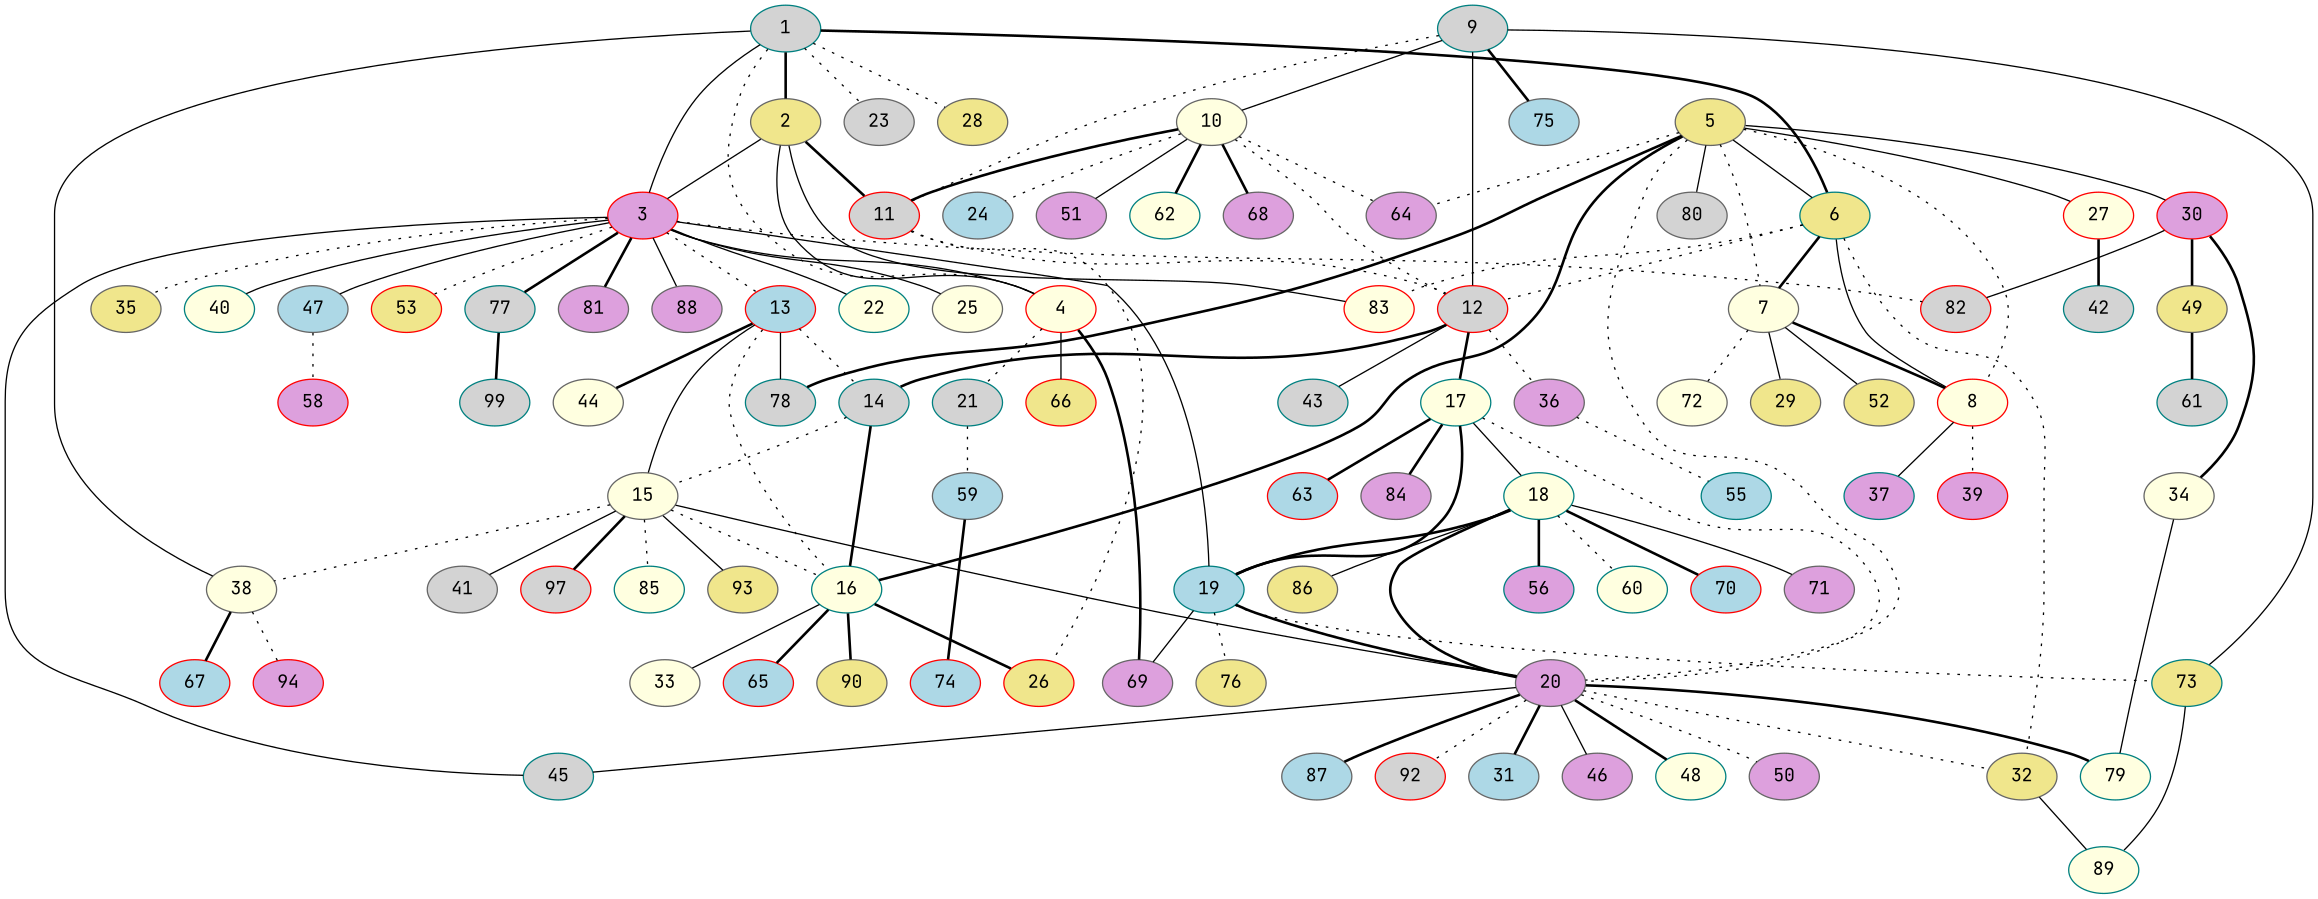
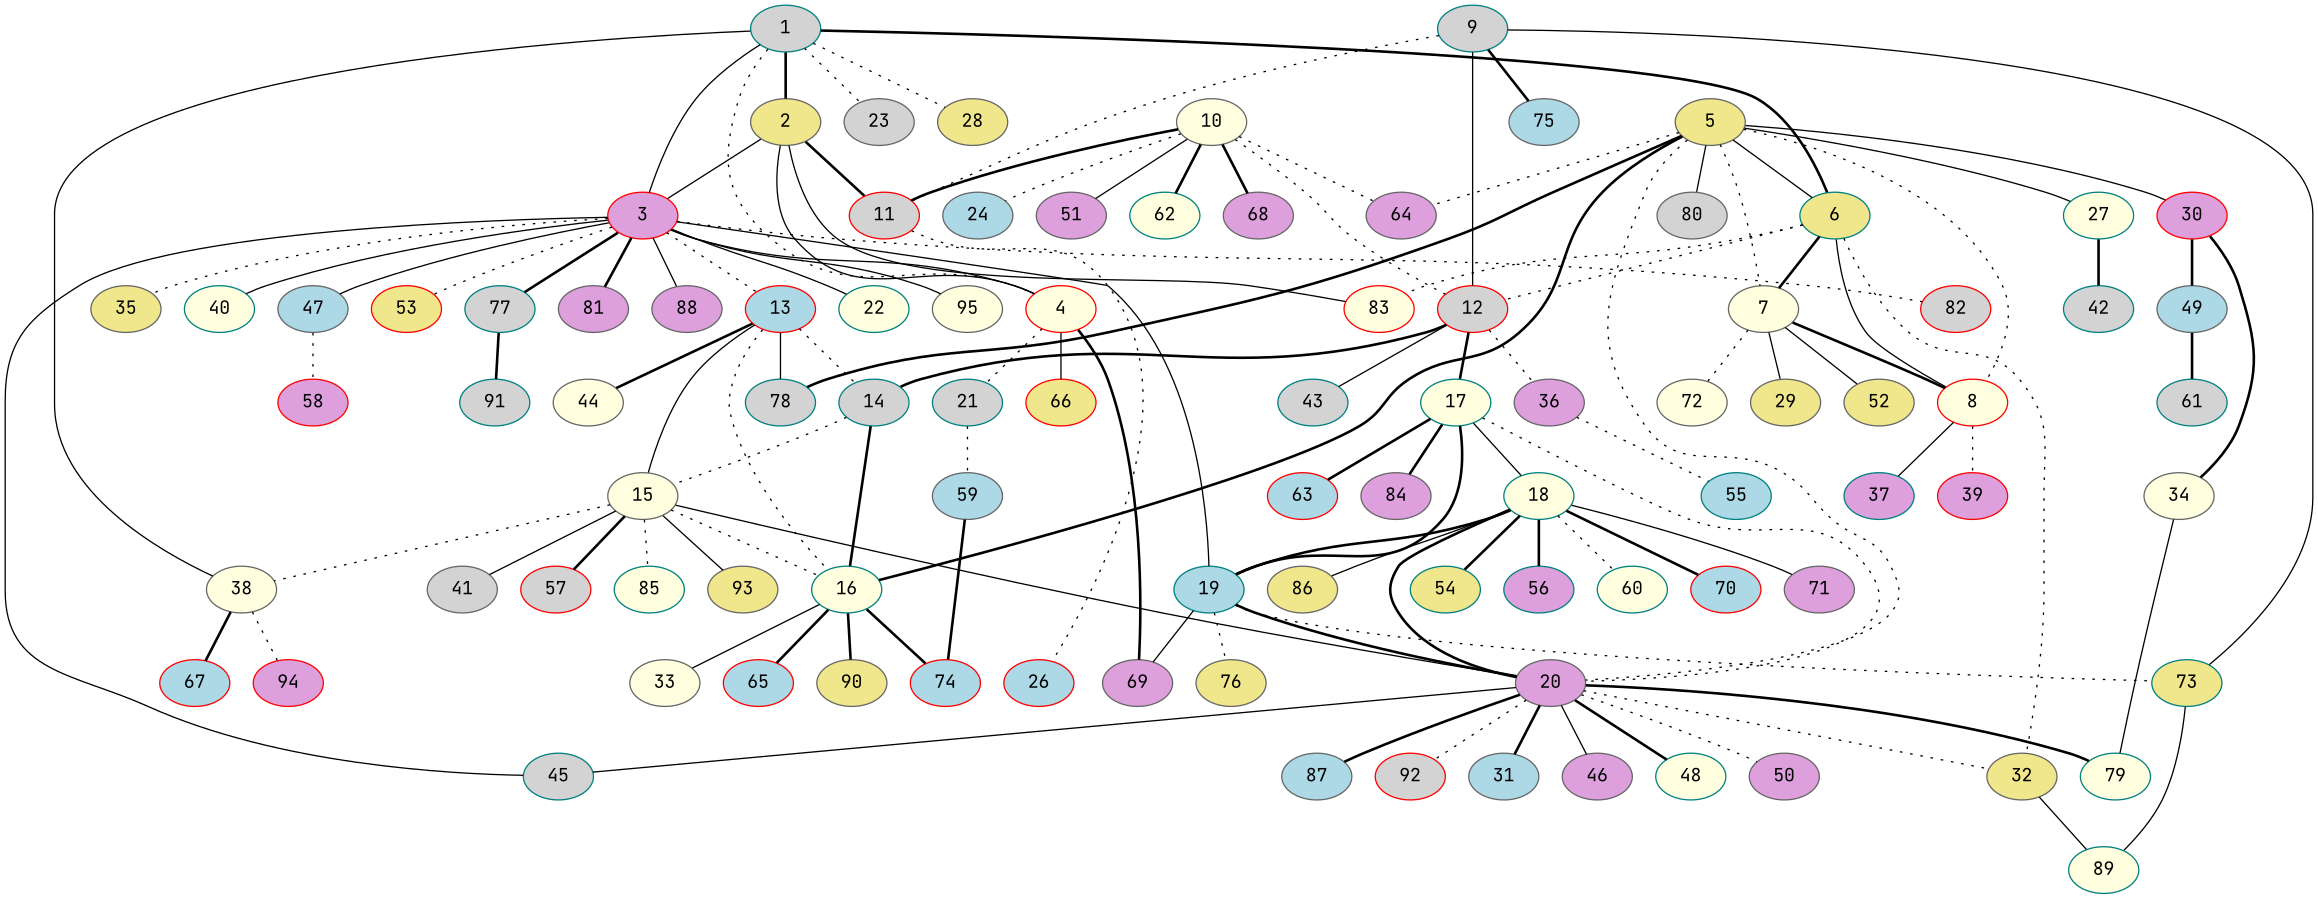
  graph {
    fontname="JetBrains Mono"
    node [color=gray40 fillcolor=lightyellow fontname="JetBrains Mono" style=filled]
    edge [fontname="JetBrains Mono" style=solid]
    1 [color=teal fillcolor=lightgrey]
    2 [fillcolor=khaki]
    3 [color=red fillcolor=plum]
    4 [color=red]
    6 [color=teal fillcolor=khaki]
    23 [fillcolor=lightgrey]
    28 [fillcolor=khaki]
    38
    11 [color=red fillcolor=lightgrey]
    83 [color=red]
    13 [color=red fillcolor=lightblue]
    19 [color=teal fillcolor=lightblue]
    22 [color=teal]
-   25
+   25 [label=95]
    35 [fillcolor=khaki]
    40 [color=teal]
    45 [color=teal fillcolor=lightgrey]
    47 [fillcolor=lightblue]
    53 [color=red fillcolor=khaki]
    77 [color=teal fillcolor=lightgrey]
    81 [fillcolor=plum]
    82 [color=red fillcolor=lightgrey]
    88 [fillcolor=plum]
    21 [color=teal fillcolor=lightgrey]
    66 [color=red fillcolor=khaki]
    69 [fillcolor=plum]
    7
    8 [color=red]
    12 [color=red fillcolor=lightgrey]
    32 [fillcolor=khaki]
    67 [color=red fillcolor=lightblue]
    94 [color=red fillcolor=plum]
-   26 [color=red fillcolor=khaki]
+   26 [color=red fillcolor=lightblue]
    16 [color=teal]
    78 [color=teal fillcolor=lightgrey]
    14 [color=teal fillcolor=lightgrey]
    15
    44
    20 [fillcolor=plum]
    73 [color=teal fillcolor=khaki]
    76 [fillcolor=khaki]
    58 [color=red fillcolor=plum]
-   91 [color=teal fillcolor=lightgrey label=99]
+   91 [color=teal fillcolor=lightgrey]
    59 [fillcolor=lightblue]
    5 [fillcolor=khaki]
-   27 [color=red]
+   27 [color=teal]
    30 [color=red fillcolor=plum]
    64 [fillcolor=plum]
    80 [fillcolor=lightgrey]
    29 [fillcolor=khaki]
    52 [fillcolor=khaki]
    72
    37 [color=teal fillcolor=plum]
    39 [color=red fillcolor=plum]
    33
    65 [color=red fillcolor=lightblue]
    90 [fillcolor=khaki]
    31 [fillcolor=lightblue]
    46 [fillcolor=plum]
    48 [color=teal]
    50 [fillcolor=plum]
    79 [color=teal]
    87 [fillcolor=lightblue]
    92 [color=red fillcolor=lightgrey]
    42 [color=teal fillcolor=lightgrey]
    34
-   49 [fillcolor=khaki]
+   49 [fillcolor=lightblue]
    17 [color=teal]
    36 [fillcolor=plum]
    43 [color=teal fillcolor=lightgrey]
    89 [color=teal]
    9 [color=teal fillcolor=lightgrey]
    10
    75 [fillcolor=lightblue]
    24 [fillcolor=lightblue]
    51 [fillcolor=plum]
    62 [color=teal]
    68 [fillcolor=plum]
    18 [color=teal]
    63 [color=red fillcolor=lightblue]
    84 [fillcolor=plum]
    55 [color=teal fillcolor=lightblue]
    41 [fillcolor=lightgrey]
-   57 [color=red fillcolor=lightgrey label=97]
+   57 [color=red fillcolor=lightgrey]
    85 [color=teal]
    93 [fillcolor=khaki]
+   54 [color=teal fillcolor=khaki]
    56 [color=teal fillcolor=plum]
    60 [color=teal]
    70 [color=red fillcolor=lightblue]
    71 [fillcolor=plum]
    86 [fillcolor=khaki]
    74 [color=red fillcolor=lightblue]
    61 [color=teal fillcolor=lightgrey]
    1 -- 2 [style=bold]
    1 -- 3
    1 -- 4 [style=dotted]
    1 -- 6 [style=bold]
    1 -- 23 [style=dotted]
    1 -- 28 [style=dotted]
    1 -- 38
    2 -- 3
    2 -- 4
    2 -- 11 [style=bold]
    2 -- 83
    3 -- 4
    3 -- 13 [style=dotted]
    3 -- 19
    3 -- 22
    3 -- 25
    3 -- 35 [style=dotted]
    3 -- 40
    3 -- 45
    3 -- 47
    3 -- 53 [style=dotted]
    3 -- 77 [style=bold]
    3 -- 81 [style=bold]
    3 -- 82 [style=dotted]
    3 -- 88
    4 -- 21 [style=dotted]
    4 -- 66
    4 -- 69 [style=bold]
    6 -- 83 [style=dotted]
    6 -- 7 [style=bold]
    6 -- 8
    6 -- 12 [style=dotted]
    6 -- 32 [style=dotted]
    38 -- 67 [style=bold]
    38 -- 94 [style=dotted]
-   11 -- 12 [style=dotted]
    11 -- 26 [style=dotted]
    13 -- 16 [style=dotted]
    13 -- 78
    13 -- 14 [style=dotted]
    13 -- 15
    13 -- 44 [style=bold]
    19 -- 69
    19 -- 20 [style=bold]
    19 -- 73 [style=dotted]
    19 -- 76 [style=dotted]
    47 -- 58 [style=dotted]
    77 -- 91 [style=bold]
    21 -- 59 [style=dotted]
    7 -- 8 [style=bold]
    7 -- 29
    7 -- 52
    7 -- 72 [style=dotted]
    8 -- 37
    8 -- 39 [style=dotted]
    12 -- 14 [style=bold]
    12 -- 17 [style=bold]
    12 -- 36 [style=dotted]
    12 -- 43
    32 -- 89
-   16 -- 26 [style=bold]
+   16 -- 74 [style=bold]
    16 -- 33
    16 -- 65 [style=bold]
    16 -- 90 [style=bold]
    14 -- 16 [style=bold]
    14 -- 15 [style=dotted]
    15 -- 38 [style=dotted]
    15 -- 16 [style=dotted]
    15 -- 20
    15 -- 41
    15 -- 57 [style=bold]
    15 -- 85 [style=dotted]
    15 -- 93
    20 -- 45
    20 -- 32 [style=dotted]
    20 -- 31 [style=bold]
    20 -- 46
    20 -- 48 [style=bold]
    20 -- 50 [style=dotted]
    20 -- 79 [style=bold]
    20 -- 87 [style=bold]
    20 -- 92 [style=dotted]
    73 -- 89
    59 -- 74 [style=bold]
    5 -- 6
    5 -- 7 [style=dotted]
    5 -- 8 [style=dotted]
    5 -- 16 [style=bold]
    5 -- 78 [style=bold]
    5 -- 20 [style=dotted]
    5 -- 27
    5 -- 30
    5 -- 64 [style=dotted]
    5 -- 80
    27 -- 42 [style=bold]
-   30 -- 82
    30 -- 34 [style=bold]
    30 -- 49 [style=bold]
    34 -- 79
    49 -- 61 [style=bold]
    17 -- 19 [style=bold]
    17 -- 20 [style=dotted]
    17 -- 18
    17 -- 63 [style=bold]
    17 -- 84 [style=bold]
    36 -- 55 [style=dotted]
    9 -- 11 [style=dotted]
    9 -- 12
    9 -- 73
-   9 -- 10
    9 -- 75 [style=bold]
    10 -- 11 [style=bold]
    10 -- 12 [style=dotted]
    10 -- 64 [style=dotted]
    10 -- 24 [style=dotted]
    10 -- 51
    10 -- 62 [style=bold]
    10 -- 68 [style=bold]
    18 -- 19 [style=bold]
    18 -- 20 [style=bold]
+   18 -- 54 [style=bold]
    18 -- 56 [style=bold]
    18 -- 60 [style=dotted]
    18 -- 70 [style=bold]
    18 -- 71
    18 -- 86
  }
